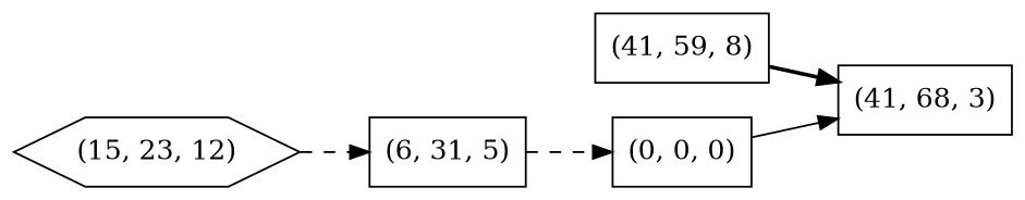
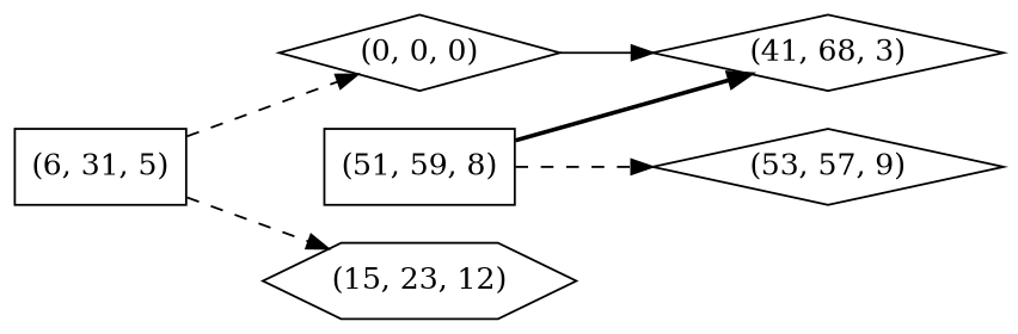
  digraph {
    rankdir=LR
    node [shape=box]
    edge [style=dashed]
-   "(0, 0, 0)"
-   "(41, 68, 3)"
+   "(0, 0, 0)" [shape=diamond]
+   "(41, 68, 3)" [shape=diamond]
    "(6, 31, 5)"
    "(15, 23, 12)" [shape=hexagon]
-   "(51, 59, 8)" [label="(41, 59, 8)"]
+   "(51, 59, 8)"
+   "(53, 57, 9)" [shape=diamond]
    "(0, 0, 0)" -> "(41, 68, 3)" [style=solid]
    "(6, 31, 5)" -> "(0, 0, 0)"
-   "(15, 23, 12)" -> "(6, 31, 5)"
+   "(6, 31, 5)" -> "(15, 23, 12)"
    "(51, 59, 8)" -> "(41, 68, 3)" [style=bold]
+   "(51, 59, 8)" -> "(53, 57, 9)"
  }
